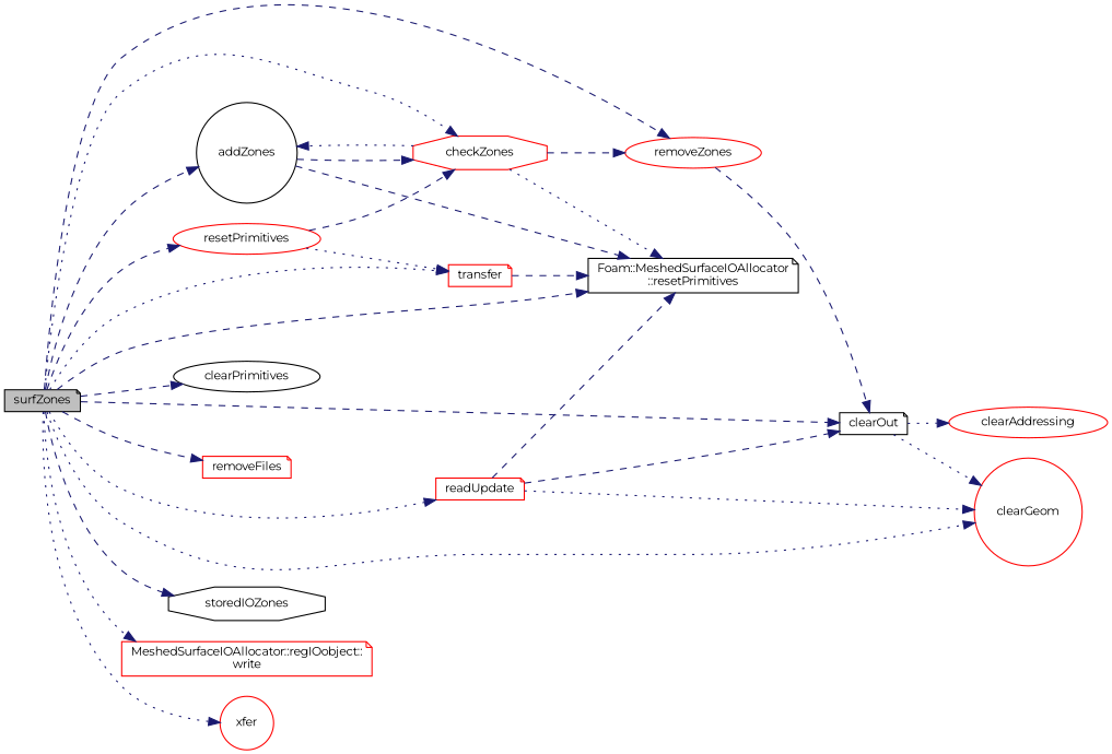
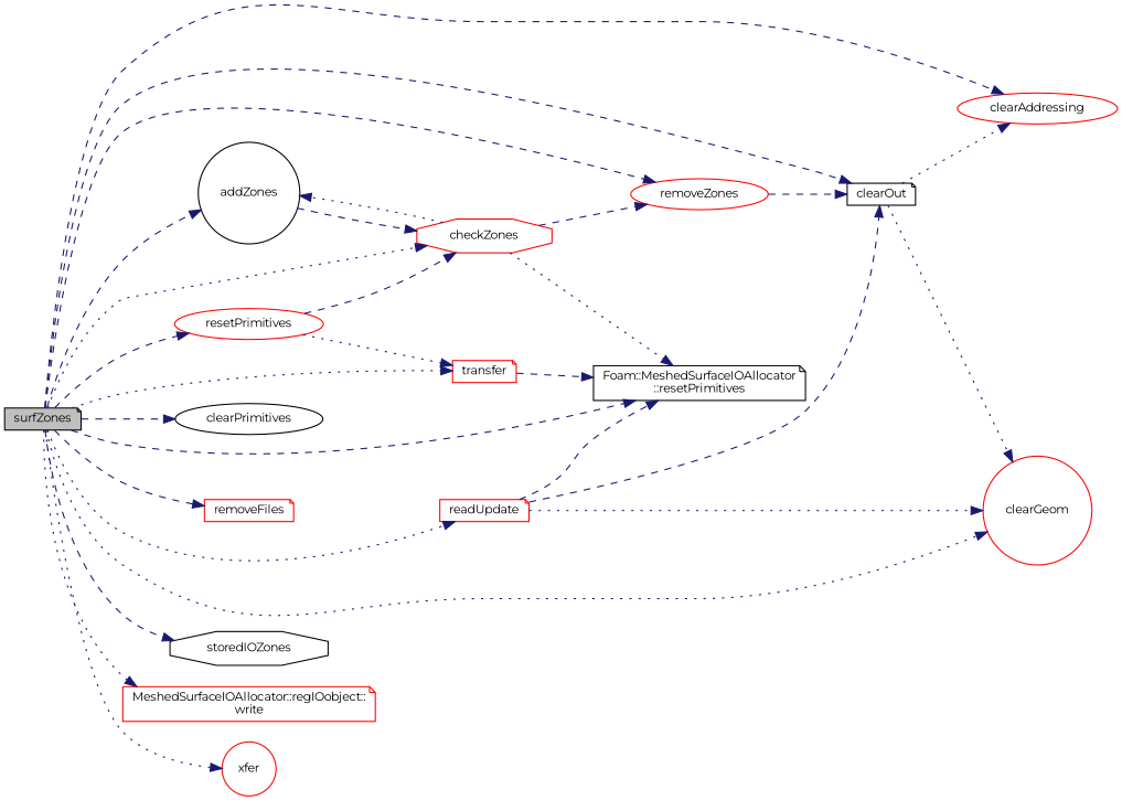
  digraph {
    fontname=Montserrat
    rankdir=LR
    node [color=red fontname=Montserrat fontsize=10 shape=note]
    edge [color=midnightblue fontname=Montserrat fontsize=10 labelfontname=FreeSans labelfontsize=10 style=dashed]
    n1 [color=black fillcolor=grey75 fontcolor=black height=0.2 label=surfZones style=filled width=0.4]
    n2 [color=black height=0.2 label=addZones shape=circle width=0.4]
    n3 [color=black height=0.2 label="Foam::MeshedSurfaceIOAllocator\l::resetPrimitives" width=0.4]
    n4 [height=0.2 label=checkZones shape=octagon width=0.4]
    n5 [height=0.2 label=removeZones shape=ellipse width=0.4]
    n6 [color=black height=0.2 label=clearOut width=0.4]
    n7 [height=0.2 label=clearGeom shape=circle width=0.4]
    n8 [height=0.2 label=clearAddressing shape=ellipse width=0.4]
    n9 [color=black height=0.2 label=clearPrimitives shape=ellipse width=0.4]
    n10 [height=0.2 label=readUpdate width=0.4]
    n11 [height=0.2 label=removeFiles width=0.4]
    n12 [height=0.2 label=resetPrimitives shape=ellipse width=0.4]
    n13 [height=0.2 label=transfer width=0.4]
    n14 [color=black height=0.2 label=storedIOZones shape=octagon width=0.4]
    n15 [height=0.2 label="MeshedSurfaceIOAllocator::regIOobject::\lwrite" width=0.4]
    n16 [height=0.2 label=xfer shape=circle width=0.4]
    n1 -> n2
    n1 -> n3
    n1 -> n4 [style=dotted]
    n1 -> n5
    n1 -> n6
    n1 -> n7 [style=dotted]
+   n1 -> n8
    n1 -> n9
    n1 -> n10 [style=dotted]
    n1 -> n11
    n1 -> n12
    n1 -> n13 [style=dotted]
    n1 -> n14
    n1 -> n15 [style=dotted]
    n1 -> n16 [style=dotted]
-   n2 -> n3
    n2 -> n4
    n4 -> n2 [style=dotted]
    n4 -> n3 [style=dotted]
    n4 -> n5
    n5 -> n6
    n6 -> n7 [style=dotted]
    n6 -> n8 [style=dotted]
    n10 -> n3
    n10 -> n6
    n10 -> n7 [style=dotted]
    n12 -> n4
    n12 -> n13 [style=dotted]
    n13 -> n3
  }
